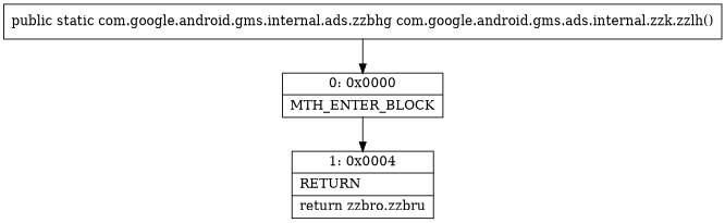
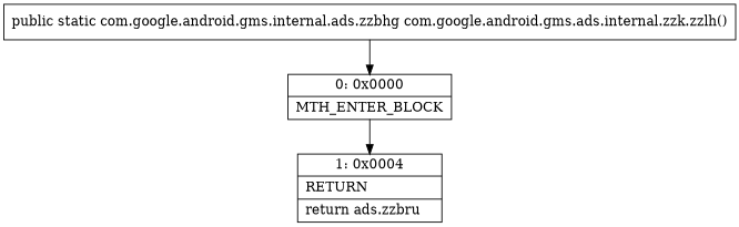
  digraph {
    node [shape=record]
    n1 [label="{0\:\ 0x0000|MTH_ENTER_BLOCK\l}"]
-   n2 [label="{1\:\ 0x0004|RETURN\l|return zzbro.zzbru\l}"]
+   n2 [label="{1\:\ 0x0004|RETURN\l|return ads.zzbru\l}"]
    n3 [label="{public static com.google.android.gms.internal.ads.zzbhg com.google.android.gms.ads.internal.zzk.zzlh() }"]
    n1 -> n2
    n3 -> n1
  }
